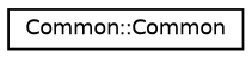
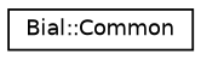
  digraph {
    rankdir=TB
-   n1 [color=black fillcolor=white fontname=Helvetica fontsize=10 height=0.2 label="Common::Common" shape=record style=filled width=0.4]
+   n1 [color=black fillcolor=white fontname=Helvetica fontsize=10 height=0.2 label="Bial::Common" shape=record style=filled width=0.4]
  }
